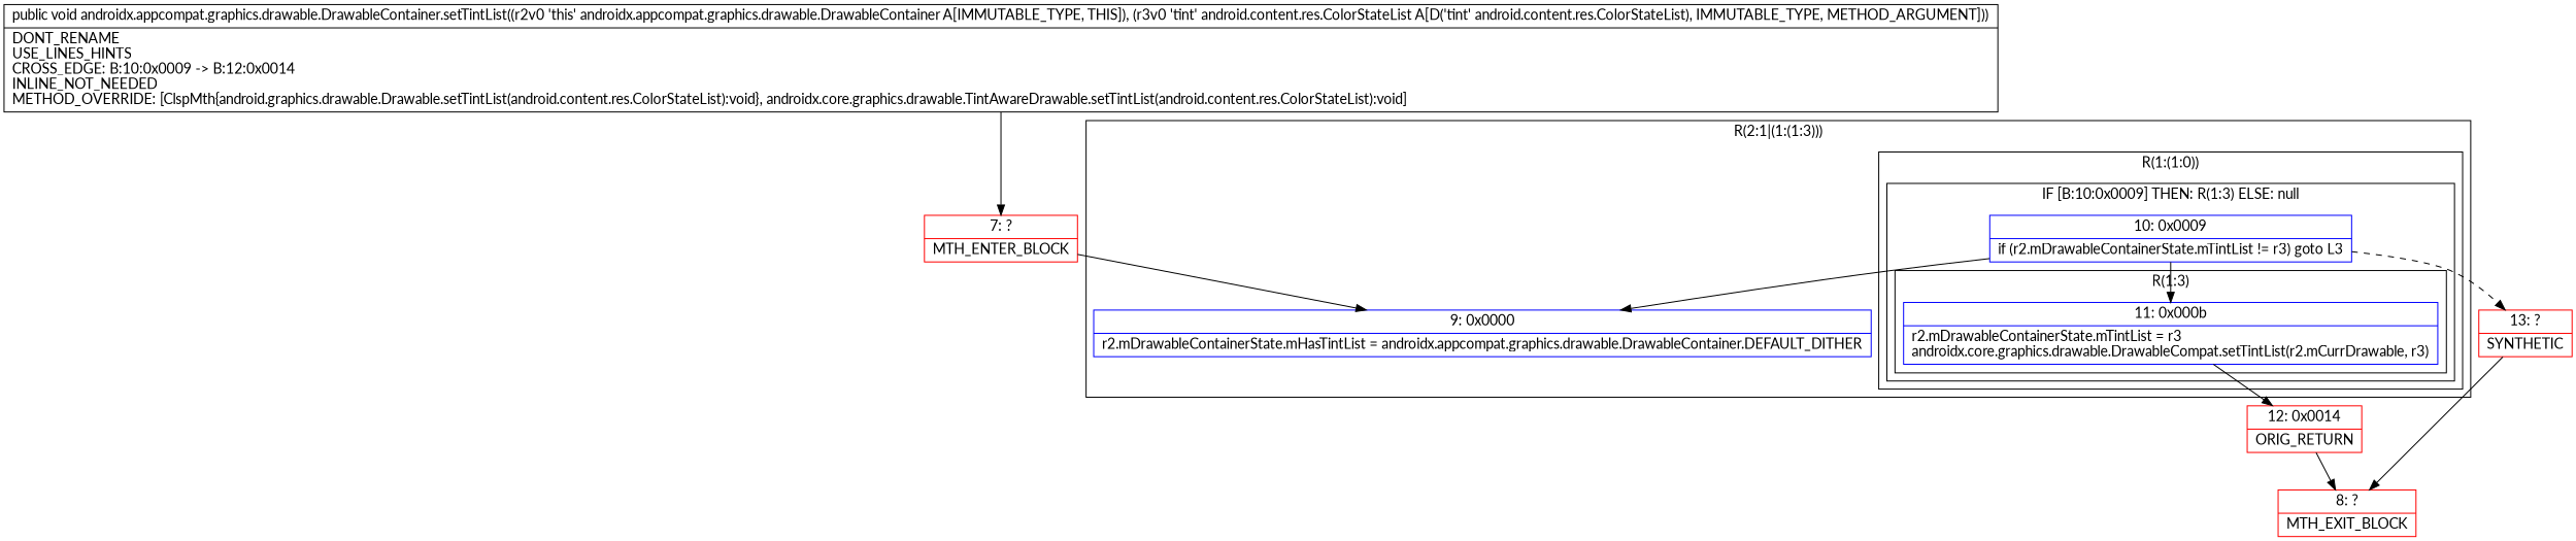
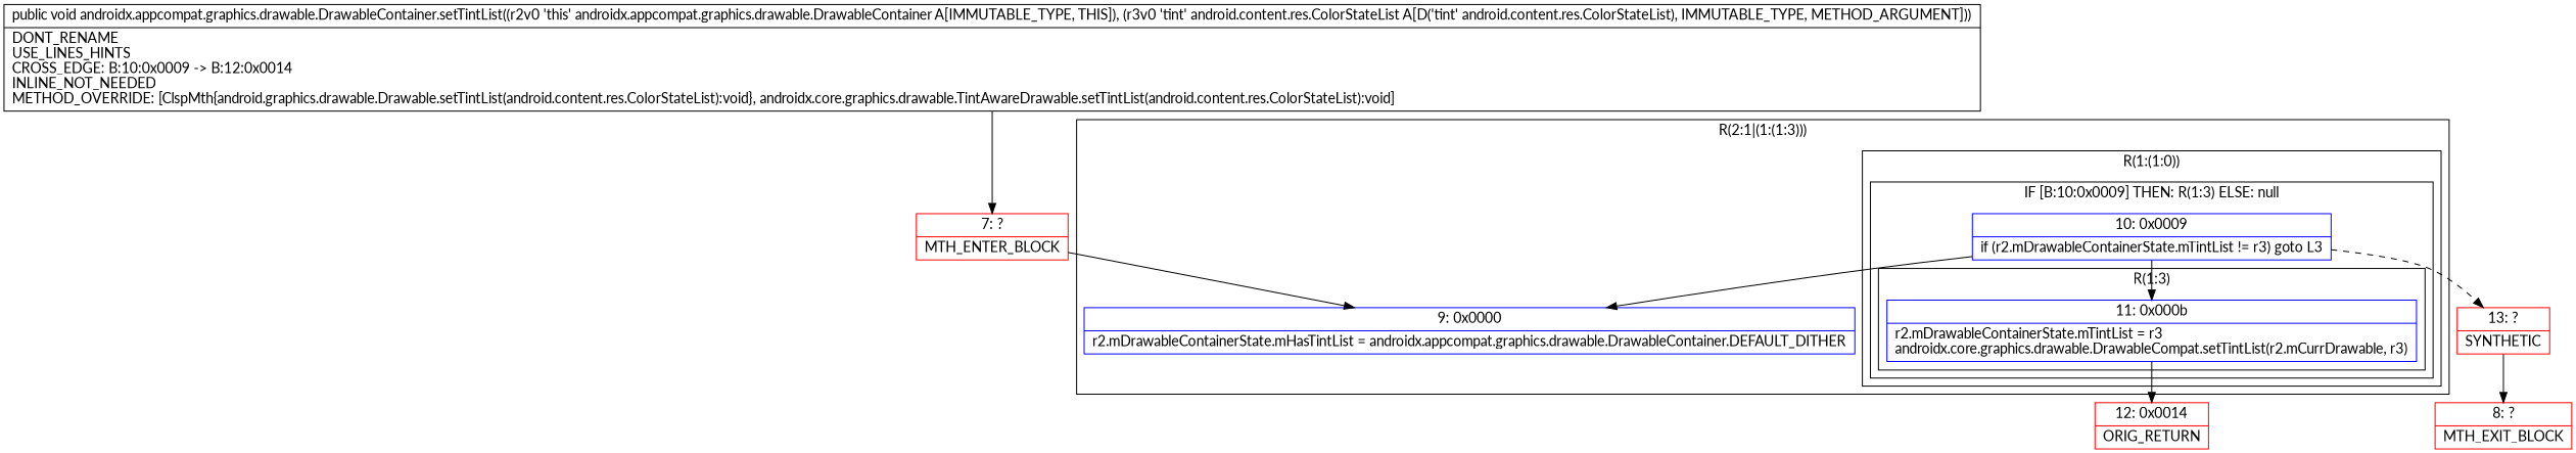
  digraph {
    fontname=Lato
    node [color=red fontname=Lato shape=record]
    edge [fontname=Lato]
    n1 [color=blue label="{11\:\ 0x000b|r2.mDrawableContainerState.mTintList = r3\landroidx.core.graphics.drawable.DrawableCompat.setTintList(r2.mCurrDrawable, r3)\l}"]
    n2 [color=blue label="{10\:\ 0x0009|if (r2.mDrawableContainerState.mTintList != r3) goto L3\l}"]
    n3 [color=blue label="{9\:\ 0x0000|r2.mDrawableContainerState.mHasTintList = androidx.appcompat.graphics.drawable.DrawableContainer.DEFAULT_DITHER\l}"]
    n4 [label="{12\:\ 0x0014|ORIG_RETURN\l}"]
    n5 [label="{13\:\ ?|SYNTHETIC\l}"]
    n6 [label="{8\:\ ?|MTH_EXIT_BLOCK\l}"]
    n7 [label="{7\:\ ?|MTH_ENTER_BLOCK\l}"]
    n8 [label="{public void androidx.appcompat.graphics.drawable.DrawableContainer.setTintList((r2v0 'this' androidx.appcompat.graphics.drawable.DrawableContainer A[IMMUTABLE_TYPE, THIS]), (r3v0 'tint' android.content.res.ColorStateList A[D('tint' android.content.res.ColorStateList), IMMUTABLE_TYPE, METHOD_ARGUMENT]))  | DONT_RENAME\lUSE_LINES_HINTS\lCROSS_EDGE: B:10:0x0009 \-\> B:12:0x0014\lINLINE_NOT_NEEDED\lMETHOD_OVERRIDE: [ClspMth\{android.graphics.drawable.Drawable.setTintList(android.content.res.ColorStateList):void\}, androidx.core.graphics.drawable.TintAwareDrawable.setTintList(android.content.res.ColorStateList):void]\l}" color=""]
    subgraph cluster_1 {
      label="R(2:1|(1:(1:3)))"
      n3
      subgraph cluster_2 {
        label="R(1:(1:0))"
        subgraph cluster_3 {
          label="IF [B:10:0x0009] THEN: R(1:3) ELSE: null"
          n2
          subgraph cluster_4 {
            label="R(1:3)"
            n1
          }
        }
      }
    }
    n1 -> n4
    n2 -> n1
    n2 -> n3
    n2 -> n5 [style=dashed]
-   n4 -> n6
    n5 -> n6
    n7 -> n3
    n8 -> n7
  }
